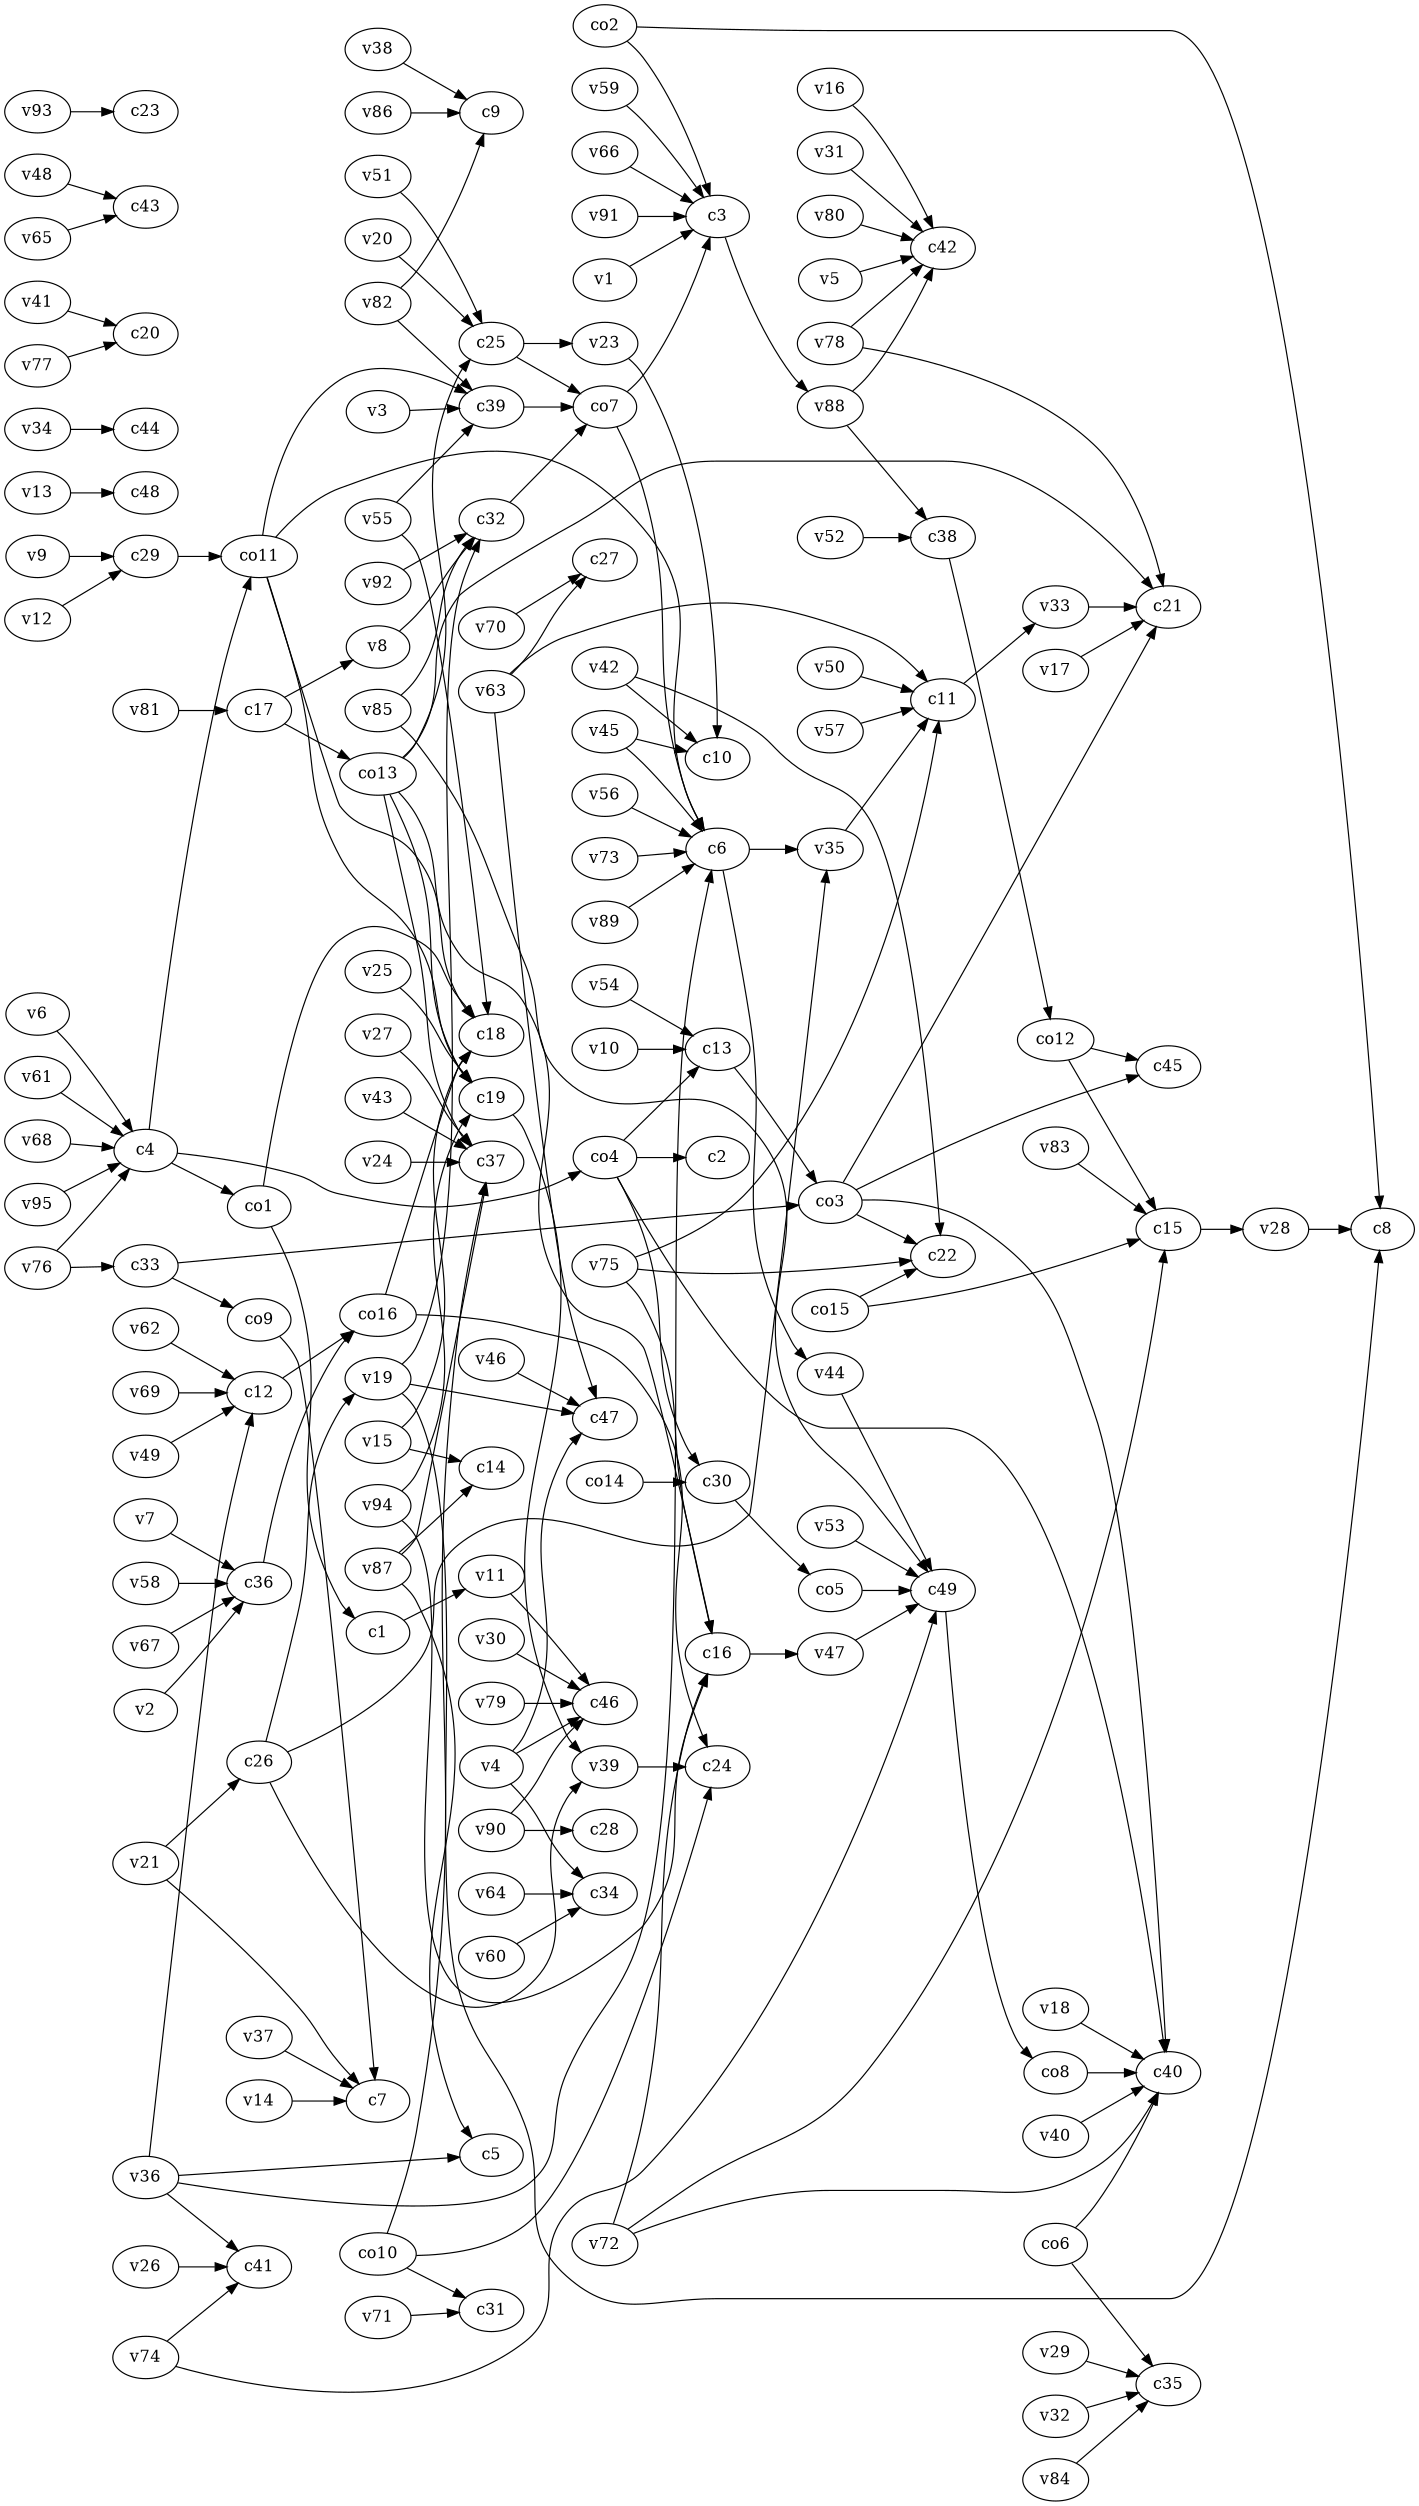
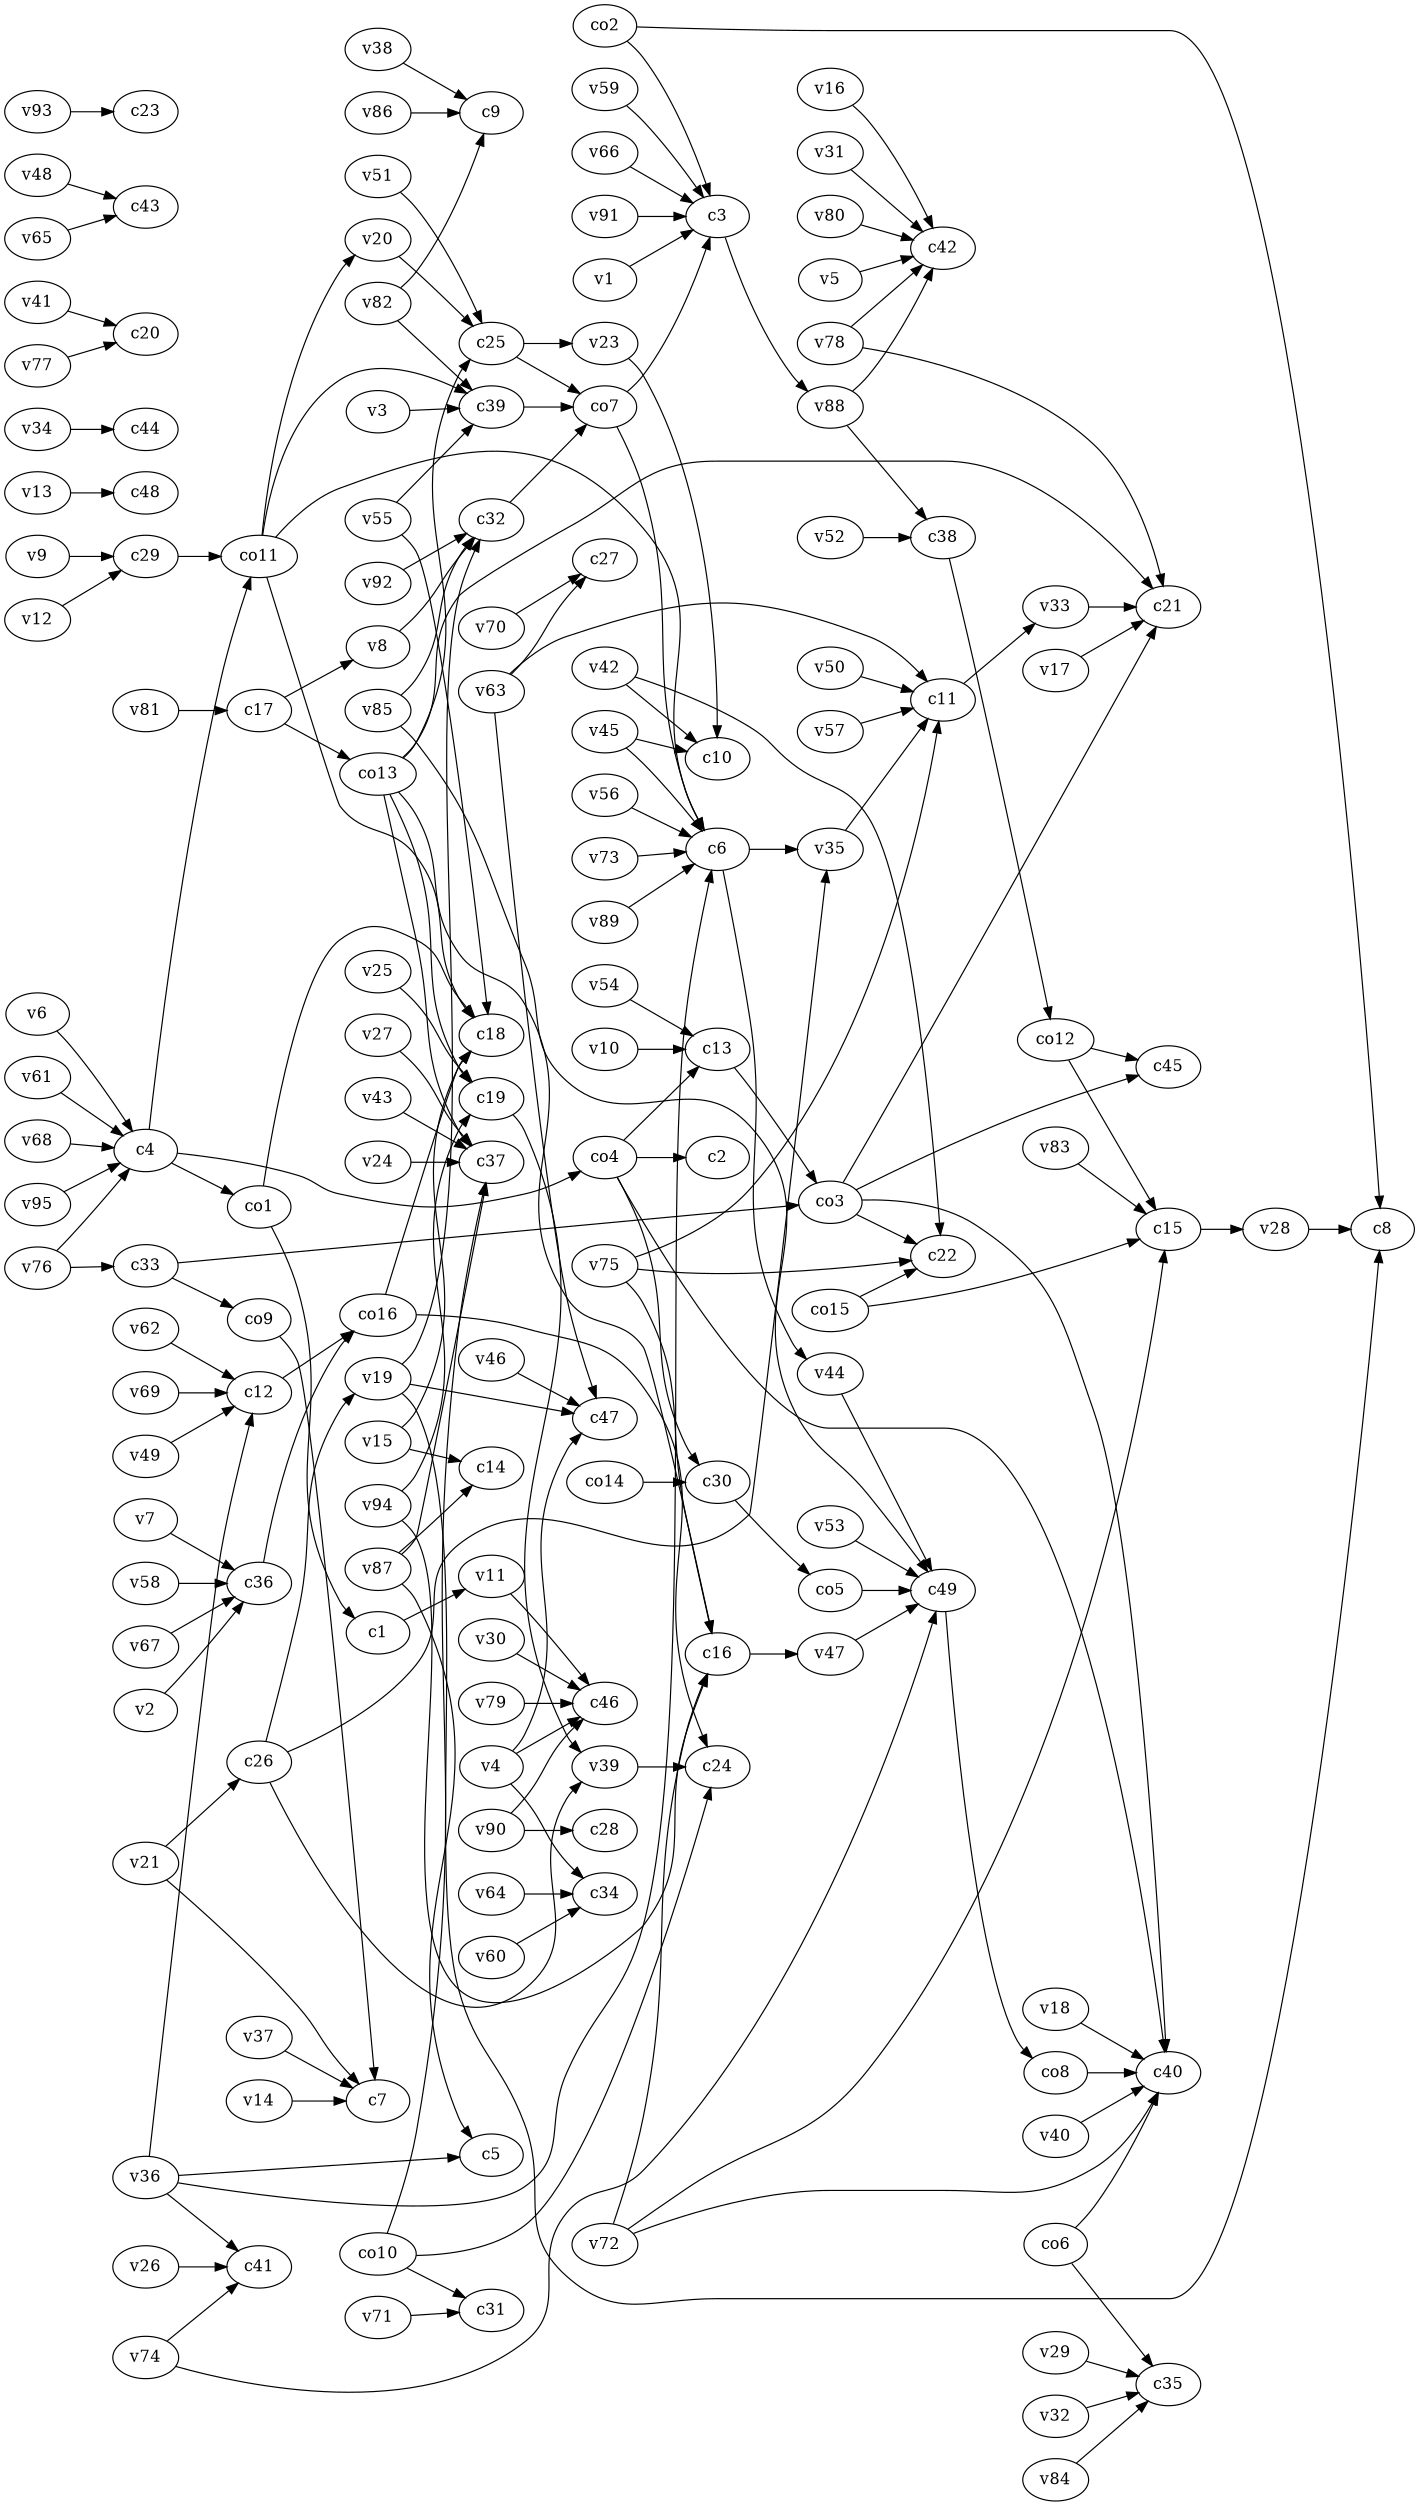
  strict digraph {
    rankdir=LR
    edge [weight=1]
    c1
    v11
    c46
    c3
    v88
    c38
    c42
    c4
    co1
    co4
    co11
    c18
    c13
    c30
    c40
    c2
    c6
    c19
    c39
    v35
    v44
    c11
    c49
    v33
    c21
    c12
    co16
    c24
    co3
    c22
    c45
    c15
    v28
    c8
    c16
    v47
    c17
    v8
    co13
    c32
    c25
    c37
    v39
    v23
    co7
    c10
    c26
    v19
    c47
    c29
    co5
    c33
    co9
    c7
    c36
    co12
    co8
    v1
    v2
    v3
    v4
    c34
    v5
    v6
    v7
    v9
    v10
    v12
    v13
    c48
    v14
    v15
    c14
    v16
    v17
    v18
    v20
    v21
    v24
    v25
    v26
    c41
    v27
    v29
    c35
    v30
    v31
    v32
    v34
    c44
    v36
    c5
    v37
    v38
    c9
    v40
    v41
    c20
    v42
    v43
    v45
    v46
    v48
    c43
    v49
    v50
    v51
    v52
    v53
    v54
    v55
    v56
    v57
    v58
    v59
    v60
    v61
    v62
    v63
    c27
    v64
    v65
    v66
    v67
    v68
    v69
    v70
    v71
    c31
    v72
    v73
    v74
    v75
    v76
    v77
    v78
    v79
    v80
    v81
    v82
    v83
    v84
    v85
    v86
    v87
    v89
    v90
    c28
    v91
    v92
    v93
    c23
    v94
    v95
    co2
    co6
    co10
    co14
    co15
    c1 -> v11
    v11 -> c46
    c3 -> v88
    v88 -> c38
    v88 -> c42
    c38 -> co12
    c4 -> co1
    c4 -> co4
    c4 -> co11
    co1 -> c1
    co1 -> c18
    co4 -> c13
    co4 -> c30
    co4 -> c40
    co4 -> c2
    co11 -> c18
    co11 -> c6
-   co11 -> c19
+   co11 -> v20
    co11 -> c39
    c13 -> co3
    c30 -> co5
    c6 -> v35
    c6 -> v44
    c19 -> v39
    c39 -> co7
    v35 -> c11
    v44 -> c49
    c11 -> v33
    c49 -> co8
    v33 -> c21
    c12 -> co16
    co16 -> c18
    co16 -> c24
    co3 -> c40
    co3 -> c21
    co3 -> c22
    co3 -> c45
    c15 -> v28
    v28 -> c8
    c16 -> v47
    v47 -> c49
    c17 -> v8
    c17 -> co13
    v8 -> c32
    co13 -> c19
    co13 -> c21
    co13 -> c16
    co13 -> c25
    co13 -> c37
    c32 -> co7
    c25 -> v23
    c25 -> co7
    v39 -> c24
    v23 -> c10
    co7 -> c3
    co7 -> c6
    c26 -> v35
    c26 -> v39
    c26 -> v19
    v19 -> c8
    v19 -> c32
    v19 -> c47
    c29 -> co11
    co5 -> c49
    c33 -> co3
    c33 -> co9
    co9 -> c7
    c36 -> co16
    co12 -> c45
    co12 -> c15
    co8 -> c40
    v1 -> c3
    v2 -> c36
    v3 -> c39
    v4 -> c46
    v4 -> c47
    v4 -> c34
    v5 -> c42
    v6 -> c4
    v7 -> c36
    v9 -> c29
    v10 -> c13
    v12 -> c29
    v13 -> c48
    v14 -> c7
    v15 -> c18
    v15 -> c14
    v16 -> c42
    v17 -> c21
    v18 -> c40
    v20 -> c25
    v21 -> c26
    v21 -> c7
    v24 -> c37
    v25 -> c19
    v26 -> c41
    v27 -> c37
    v29 -> c35
    v30 -> c46
    v31 -> c42
    v32 -> c35
    v34 -> c44
    v36 -> c6
    v36 -> c12
    v36 -> c41
    v36 -> c5
    v37 -> c7
    v38 -> c9
    v40 -> c40
    v41 -> c20
    v42 -> c22
    v42 -> c10
    v43 -> c37
    v45 -> c6
    v45 -> c10
    v46 -> c47
    v48 -> c43
    v49 -> c12
    v50 -> c11
    v51 -> c25
    v52 -> c38
    v53 -> c49
    v54 -> c13
    v55 -> c18
    v55 -> c39
    v56 -> c6
    v57 -> c11
    v58 -> c36
    v59 -> c3
    v60 -> c34
    v61 -> c4
    v62 -> c12
    v63 -> c11
    v63 -> c47
    v63 -> c27
    v64 -> c34
    v65 -> c43
    v66 -> c3
    v67 -> c36
    v68 -> c4
    v69 -> c12
    v70 -> c27
    v71 -> c31
    v72 -> c40
    v72 -> c15
    v72 -> c16
    v73 -> c6
    v74 -> c49
    v74 -> c41
    v75 -> c11
    v75 -> c22
    v75 -> c16
    v76 -> c4
    v76 -> c33
    v77 -> c20
    v78 -> c42
    v78 -> c21
    v79 -> c46
    v80 -> c42
    v81 -> c17
    v82 -> c39
    v82 -> c9
    v83 -> c15
    v84 -> c35
    v85 -> c49
    v85 -> c32
    v86 -> c9
    v87 -> c37
    v87 -> c14
    v87 -> c5
    v89 -> c6
    v90 -> c46
    v90 -> c28
    v91 -> c3
    v92 -> c32
    v93 -> c23
    v94 -> c19
    v94 -> c16
    v95 -> c4
    co2 -> c3
    co2 -> c8
    co6 -> c40
    co6 -> c35
    co10 -> c24
    co10 -> c37
    co10 -> c31
    co14 -> c30
    co15 -> c22
    co15 -> c15
  }
